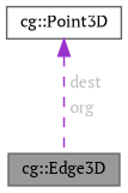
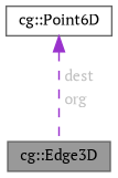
  digraph {
    fontname="PT Serif"
    node [color=gray40 fontname="PT Serif" fontsize=10 shape=box style=filled]
    n1 [fillcolor=grey60 fontcolor=black height=0.2 label="cg::Edge3D" width=0.4]
-   n2 [fillcolor=white height=0.2 label="cg::Point3D" width=0.4]
+   n2 [fillcolor=white height=0.2 label="cg::Point6D" width=0.4]
    n2 -> n1 [color=darkorchid3 dir=back fontcolor=grey fontname="PT Serif" fontsize=10 label=<<TABLE CELLBORDER="0" BORDER="0"><TR><TD VALIGN="top" ALIGN="LEFT" CELLPADDING="1" CELLSPACING="0">dest</TD></TR> <TR><TD VALIGN="top" ALIGN="LEFT" CELLPADDING="1" CELLSPACING="0">org</TD></TR> </TABLE>> labelfontname=Helvetica labelfontsize=10 style=dashed]
  }
